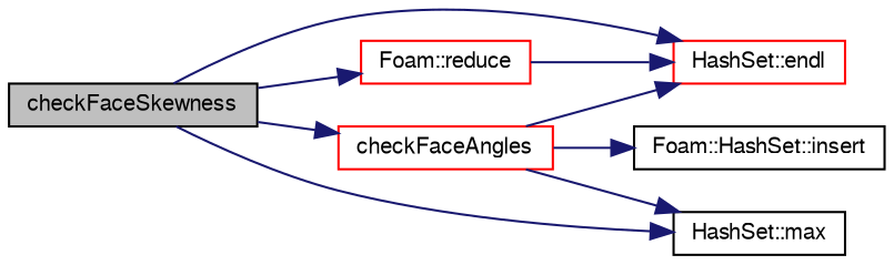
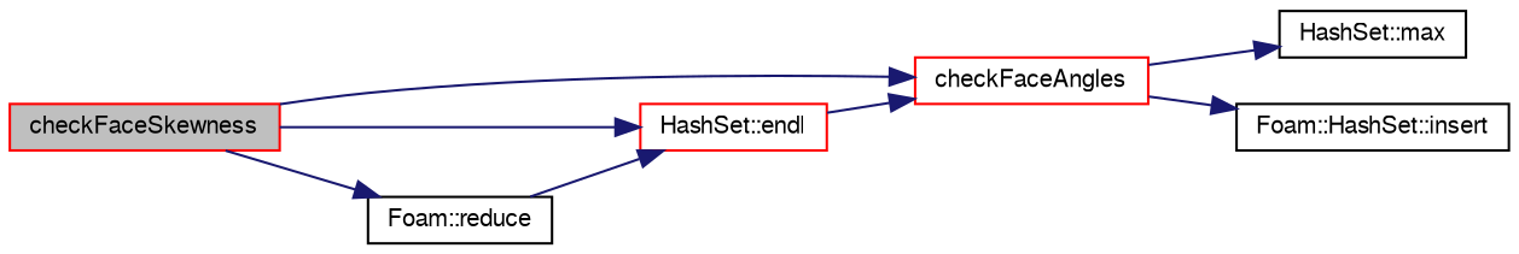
  digraph {
    rankdir=LR
    node [color=black fontname=FreeSans fontsize=10 shape=record]
    edge [color=midnightblue fontname=FreeSans fontsize=10 labelfontname=FreeSans labelfontsize=10 style=solid]
-   n1 [fillcolor=grey75 fontcolor=black height=0.2 label=checkFaceSkewness style=filled width=0.4]
+   n1 [color=red fillcolor=grey75 fontcolor=black height=0.2 label=checkFaceSkewness style=filled width=0.4]
    n2 [color=red height=0.2 label=checkFaceAngles width=0.4]
    n3 [color=red height=0.2 label="HashSet::endl" width=0.4]
    n4 [height=0.2 label="HashSet::max" width=0.4]
-   n5 [color=red height=0.2 label="Foam::reduce" width=0.4]
+   n5 [height=0.2 label="Foam::reduce" width=0.4]
    n6 [height=0.2 label="Foam::HashSet::insert" width=0.4]
    n1 -> n2
    n1 -> n3
-   n1 -> n4
    n1 -> n5
-   n2 -> n3
+   n3 -> n2
    n2 -> n4
    n2 -> n6
    n5 -> n3
  }
